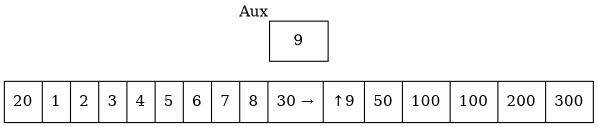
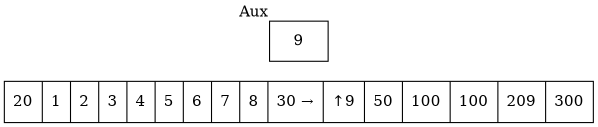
  digraph {
    rankdir=LR
    node [shape=record]
-   n1 [label="{ 20|1|2|3|4|5|6|7|8|30 → | ↑ 9|50|100|100|200|300}"]
+   n1 [label="{ 20|1|2|3|4|5|6|7|8|30 → | ↑ 9|50|100|100|209|300}"]
    n2 [label="{9}" xlabel=Aux]
  }
